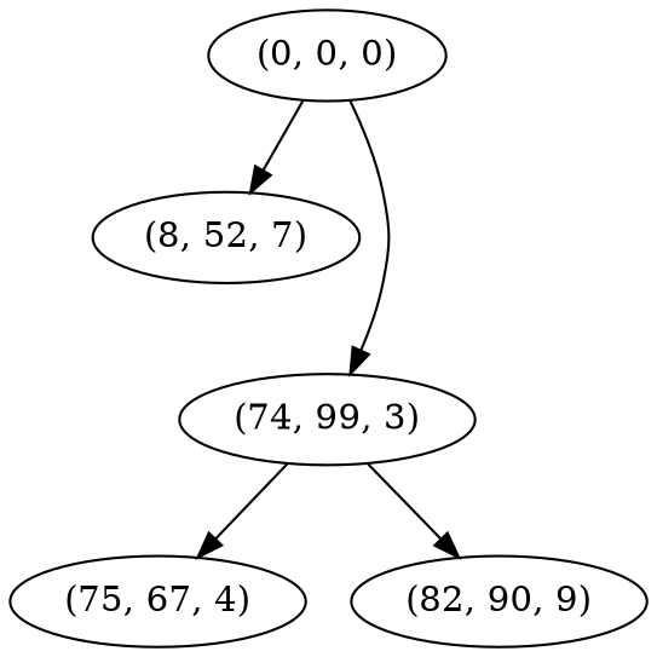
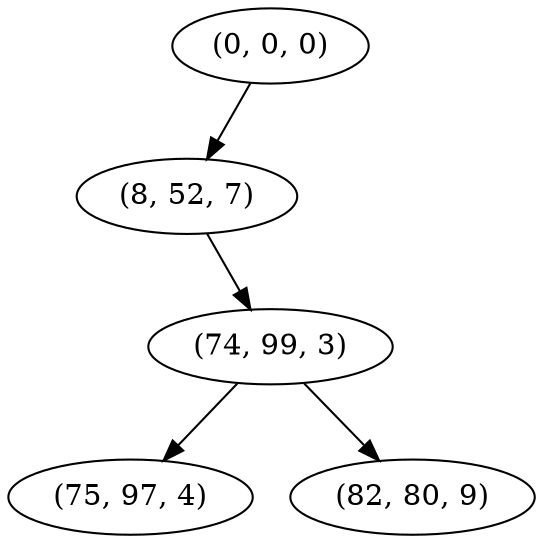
  digraph {
    "(0, 0, 0)"
    "(8, 52, 7)"
    "(74, 99, 3)"
-   "(75, 97, 4)" [label="(75, 67, 4)"]
-   "(82, 90, 9)"
+   "(75, 97, 4)"
+   "(82, 90, 9)" [label="(82, 80, 9)"]
    "(0, 0, 0)" -> "(8, 52, 7)"
-   "(0, 0, 0)" -> "(74, 99, 3)"
+   "(8, 52, 7)" -> "(74, 99, 3)"
    "(74, 99, 3)" -> "(75, 97, 4)"
    "(74, 99, 3)" -> "(82, 90, 9)"
  }
